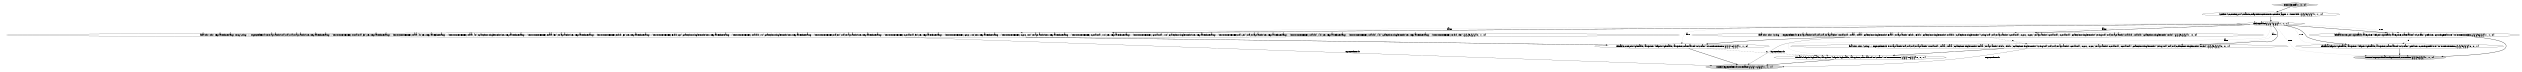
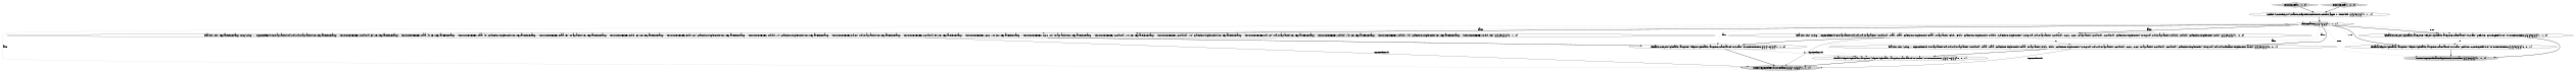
  digraph {
    node [fillcolor=white shape=ellipse style=filled]
    edge [style=bold]
+   n1 [fillcolor=lightgray label="testOuterLeft['0', '1', '0']" shape=diamond]
    n2 [label="STREAMS_CONFIG.put(StreamsConfig.APPLICATION_ID_CONFIG,appID + \"-inner-left\")@@@3@@@['1', '1', '1']"]
    n3 [label="cacheEnabled@@@4@@@['1', '1', '1']" shape=diamond]
    n4 [label="leftTable.outerJoin(rightTable,valueJoiner).leftJoin(rightTable,valueJoiner,materialized).toStream().to(OUTPUT_TOPIC)@@@10@@@['1', '1', '0']"]
    n5 [label="leftTable.leftJoin(rightTable,valueJoiner).leftJoin(rightTable,valueJoiner,materialized).toStream().to(OUTPUT_TOPIC)@@@10@@@['0', '0', '1']"]
    n6 [fillcolor=lightgray label="runTest(expectedResult,storeName)@@@11@@@['1', '1', '1']"]
    n7 [label="final List<List<String>> expectedResult = Arrays.asList(null,null,null,Arrays.asList(\"A-null-null\",\"A-a-a\",\"A-a-a\"),Collections.singletonList(\"B-a-a\"),Arrays.asList(\"B-b-b\",\"B-b-b\"),Collections.singletonList((String)null),null,null,Arrays.asList(\"C-null-null\",\"C-c-c\",\"C-c-c\"),Arrays.asList(\"C-null-null\",\"C-null-null\"),Collections.singletonList((String)null),null,null,Collections.singletonList(\"D-d-d\"))@@@9@@@['0', '0', '1']"]
    n8 [label="leftTable.leftJoin(rightTable,valueJoiner).leftJoin(rightTable,valueJoiner,materialized).toStream().peek(new CountingPeek(true)).to(OUTPUT_TOPIC)@@@5@@@['0', '0', '1']"]
    n9 [fillcolor=lightgray label="runTest(expectedFinalMultiJoinResult,storeName)@@@6@@@['1', '1', '1']"]
    n10 [label="final List<List<String>> expectedResult = Arrays.asList(null,null,null,Arrays.asList(\"A-null-null\",\"A-a-a\",\"A-a-a\"),Collections.singletonList(\"B-a-a\"),Arrays.asList(\"B-b-b\",\"B-b-b\"),Collections.singletonList(\"null-b-b\"),Collections.singletonList((String)null),null,Arrays.asList(\"C-null-null\",\"C-c-c\",\"C-c-c\"),Arrays.asList(\"C-null-null\",\"C-null-null\"),Collections.singletonList((String)null),null,Arrays.asList(\"null-d-d\",\"null-d-d\"),Collections.singletonList(\"D-d-d\"))@@@9@@@['1', '0', '0']"]
    n11 [label="leftTable.outerJoin(rightTable,valueJoiner).leftJoin(rightTable,valueJoiner,materialized).toStream().peek(new CountingPeek(true)).to(OUTPUT_TOPIC)@@@5@@@['1', '1', '0']"]
    n12 [label="final List<List<KeyValueTimestamp<Long,String>>> expectedResult = Arrays.asList(null,null,null,Arrays.asList(new KeyValueTimestamp<>(ANY_UNIQUE_KEY,\"A-null-null\",3L),new KeyValueTimestamp<>(ANY_UNIQUE_KEY,\"A-a-a\",4L),new KeyValueTimestamp<>(ANY_UNIQUE_KEY,\"A-a-a\",4L)),Collections.singletonList(new KeyValueTimestamp<>(ANY_UNIQUE_KEY,\"B-a-a\",5L)),Arrays.asList(new KeyValueTimestamp<>(ANY_UNIQUE_KEY,\"B-b-b\",6L),new KeyValueTimestamp<>(ANY_UNIQUE_KEY,\"B-b-b\",6L)),Collections.singletonList(new KeyValueTimestamp<>(ANY_UNIQUE_KEY,\"null-b-b\",7L)),Collections.singletonList(new KeyValueTimestamp<>(ANY_UNIQUE_KEY,null,8L)),null,Arrays.asList(new KeyValueTimestamp<>(ANY_UNIQUE_KEY,\"C-null-null\",9L),new KeyValueTimestamp<>(ANY_UNIQUE_KEY,\"C-c-c\",10L),new KeyValueTimestamp<>(ANY_UNIQUE_KEY,\"C-c-c\",10L)),Arrays.asList(new KeyValueTimestamp<>(ANY_UNIQUE_KEY,\"C-null-null\",11L),new KeyValueTimestamp<>(ANY_UNIQUE_KEY,\"C-null-null\",11L)),Collections.singletonList(new KeyValueTimestamp<>(ANY_UNIQUE_KEY,null,12L)),null,Arrays.asList(new KeyValueTimestamp<>(ANY_UNIQUE_KEY,\"null-d-d\",14L),new KeyValueTimestamp<>(ANY_UNIQUE_KEY,\"null-d-d\",14L)),Collections.singletonList(new KeyValueTimestamp<>(ANY_UNIQUE_KEY,\"D-d-d\",15L)))@@@9@@@['0', '1', '0']"]
    n13 [fillcolor=lightgray label="testOuterLeft['1', '0', '0']" shape=diamond]
+   n1 -> n2
    n2 -> n3
    n3 -> n4 [label=false style=dotted]
    n3 -> n5 [label=false style=dotted]
+   n3 -> n6 [label=false style=dotted]
    n3 -> n7 [label=false style=dotted]
    n3 -> n7
    n3 -> n8 [label=true style=dotted]
    n3 -> n8
    n3 -> n9 [label=true style=dotted]
    n3 -> n10
    n3 -> n10 [label=false style=dotted]
    n3 -> n11 [label=true style=dotted]
    n3 -> n11
    n3 -> n12
    n3 -> n12 [label=false style=dotted]
    n4 -> n5 [label=0 style=dashed]
    n4 -> n6
    n5 -> n6
    n7 -> n5
    n7 -> n6 [label=expectedResult style=solid]
    n8 -> n9
    n10 -> n4
    n10 -> n6 [label=expectedResult style=solid]
    n10 -> n7 [label=0 style=dashed]
    n11 -> n8 [label=0 style=dashed]
    n11 -> n9
    n12 -> n4
    n12 -> n6 [label=expectedResult style=solid]
    n13 -> n2
  }
